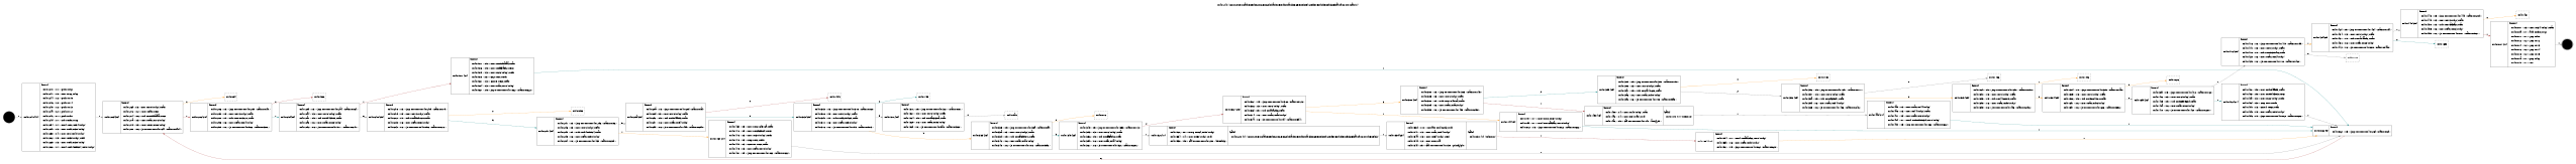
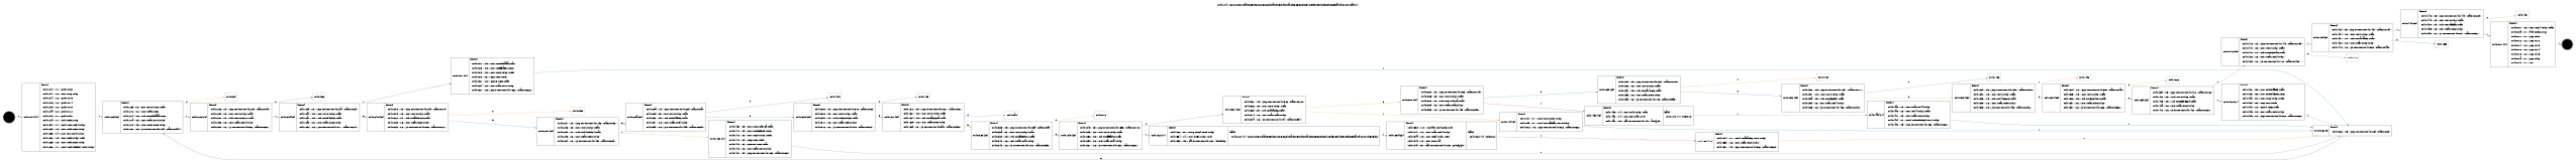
  digraph {
    label="0x401240 (/mnt/c/Users/mathe/Desktop/tcc/POCII/binaries/extr_linuxarchx86eventsintel..perf_event.h_kernel_ip_Final-ollvm.out::main(0))"
    labelloc=t
    rankdir=LR
    node [shape=record]
    edge [color=gray40]
    Entry [fillcolor=black height=0.3 shape=circle style=filled width=0.3]
    n2 [label="{\n     0x401240 [47]\l\n     | [instrs]\l\n     &nbsp;&nbsp;0x401240 \<+1\>: push %rbp\l\n     &nbsp;&nbsp;0x401241 \<+3\>: mov %rsp,%rbp\l\n     &nbsp;&nbsp;0x401244 \<+2\>: push %r15\l\n     &nbsp;&nbsp;0x401246 \<+2\>: push %r14\l\n     &nbsp;&nbsp;0x401248 \<+2\>: push %r13\l\n     &nbsp;&nbsp;0x40124a \<+2\>: push %r12\l\n     &nbsp;&nbsp;0x40124c \<+1\>: push %rbx\l\n     &nbsp;&nbsp;0x40124d \<+7\>: sub $0xb8,%rsp\l\n     &nbsp;&nbsp;0x401254 \<+7\>: movl $0x0,-0x34(%rbp)\l\n     &nbsp;&nbsp;0x40125b \<+3\>: mov %edi,-0x38(%rbp)\l\n     &nbsp;&nbsp;0x40125e \<+4\>: mov %rsi,-0x40(%rbp)\l\n     &nbsp;&nbsp;0x401262 \<+3\>: mov -0x38(%rbp),%edi\l\n     &nbsp;&nbsp;0x401265 \<+3\>: mov %edi,-0x30(%rbp)\l\n     &nbsp;&nbsp;0x401268 \<+7\>: movl $0xb4885924,-0x78(%rbp)\l\n  }"]
    n3 [label="{\n     0x40126f [23]\l\n     | [instrs]\l\n     &nbsp;&nbsp;0x40126f \<+3\>: mov -0x78(%rbp),%eax\l\n     &nbsp;&nbsp;0x401272 \<+2\>: mov %eax,%ecx\l\n     &nbsp;&nbsp;0x401274 \<+6\>: sub $0x85d5afaa,%ecx\l\n     &nbsp;&nbsp;0x40127a \<+3\>: mov %eax,-0x7c(%rbp)\l\n     &nbsp;&nbsp;0x40127d \<+3\>: mov %ecx,-0x80(%rbp)\l\n     &nbsp;&nbsp;0x401280 \<+6\>: je 00000000004016f4 \<main+0x4b4\>\l\n  }"]
    n4 [label="{\n     0x4016f4\l\n  }" style=dashed]
    n5 [label="{\n     0x401286 [25]\l\n     | [instrs]\l\n     &nbsp;&nbsp;0x401286 \<+5\>: jmp 000000000040128b \<main+0x4b\>\l\n     &nbsp;&nbsp;0x40128b \<+3\>: mov -0x7c(%rbp),%eax\l\n     &nbsp;&nbsp;0x40128e \<+5\>: sub $0x88e13670,%eax\l\n     &nbsp;&nbsp;0x401293 \<+6\>: mov %eax,-0x84(%rbp)\l\n     &nbsp;&nbsp;0x401299 \<+6\>: je 0000000000401566 \<main+0x326\>\l\n  }"]
    n6 [label="{\n     0x401566\l\n  }" style=dashed]
    n7 [label="{\n     0x40129f [25]\l\n     | [instrs]\l\n     &nbsp;&nbsp;0x40129f \<+5\>: jmp 00000000004012a4 \<main+0x64\>\l\n     &nbsp;&nbsp;0x4012a4 \<+3\>: mov -0x7c(%rbp),%eax\l\n     &nbsp;&nbsp;0x4012a7 \<+5\>: sub $0x9b4cf0e3,%eax\l\n     &nbsp;&nbsp;0x4012ac \<+6\>: mov %eax,-0x88(%rbp)\l\n     &nbsp;&nbsp;0x4012b2 \<+6\>: je 0000000000401511 \<main+0x2d1\>\l\n  }"]
    n8 [label="{\n     0x401511 [27]\l\n     | [instrs]\l\n     &nbsp;&nbsp;0x401511 \<+5\>: mov $0x85d5afaa,%eax\l\n     &nbsp;&nbsp;0x401516 \<+5\>: mov $0xfff5aeb2,%ecx\l\n     &nbsp;&nbsp;0x40151b \<+3\>: mov -0x2c(%rbp),%edx\l\n     &nbsp;&nbsp;0x40151e \<+3\>: cmp $0x0,%edx\l\n     &nbsp;&nbsp;0x401521 \<+3\>: cmove %ecx,%eax\l\n     &nbsp;&nbsp;0x401524 \<+3\>: mov %eax,-0x78(%rbp)\l\n     &nbsp;&nbsp;0x401527 \<+5\>: jmp 0000000000401862 \<main+0x622\>\l\n  }"]
    n9 [label="{\n     0x4012b8 [25]\l\n     | [instrs]\l\n     &nbsp;&nbsp;0x4012b8 \<+5\>: jmp 00000000004012bd \<main+0x7d\>\l\n     &nbsp;&nbsp;0x4012bd \<+3\>: mov -0x7c(%rbp),%eax\l\n     &nbsp;&nbsp;0x4012c0 \<+5\>: sub $0xab9d7ce0,%eax\l\n     &nbsp;&nbsp;0x4012c5 \<+6\>: mov %eax,-0x8c(%rbp)\l\n     &nbsp;&nbsp;0x4012cb \<+6\>: je 0000000000401856 \<main+0x616\>\l\n  }"]
    Exit [fillcolor=black height=0.3 peripheries=2 shape=circle style=filled width=0.3]
    n11 [label="{\n     0x401862 [5]\l\n     | [instrs]\l\n     &nbsp;&nbsp;0x401862 \<+5\>: jmp 000000000040126f \<main+0x2f\>\l\n  }"]
    n12 [label="{\n     0x401856\l\n  }" style=dashed]
    n13 [label="{\n     0x4012d1 [25]\l\n     | [instrs]\l\n     &nbsp;&nbsp;0x4012d1 \<+5\>: jmp 00000000004012d6 \<main+0x96\>\l\n     &nbsp;&nbsp;0x4012d6 \<+3\>: mov -0x7c(%rbp),%eax\l\n     &nbsp;&nbsp;0x4012d9 \<+5\>: sub $0xb4885924,%eax\l\n     &nbsp;&nbsp;0x4012de \<+6\>: mov %eax,-0x90(%rbp)\l\n     &nbsp;&nbsp;0x4012e4 \<+6\>: je 000000000040146b \<main+0x22b\>\l\n  }"]
    n14 [label="{\n     0x401461\l\n  }" style=dashed]
    n15 [label="{\n     0x40146b [27]\l\n     | [instrs]\l\n     &nbsp;&nbsp;0x40146b \<+5\>: mov $0x2164516a,%eax\l\n     &nbsp;&nbsp;0x401470 \<+5\>: mov $0x2fc35cf7,%ecx\l\n     &nbsp;&nbsp;0x401475 \<+3\>: mov -0x30(%rbp),%edx\l\n     &nbsp;&nbsp;0x401478 \<+3\>: cmp $0x2,%edx\l\n     &nbsp;&nbsp;0x40147b \<+3\>: cmovne %ecx,%eax\l\n     &nbsp;&nbsp;0x40147e \<+3\>: mov %eax,-0x78(%rbp)\l\n     &nbsp;&nbsp;0x401481 \<+5\>: jmp 0000000000401862 \<main+0x622\>\l\n  }"]
    n16 [label="{\n     0x4012ea [25]\l\n     | [instrs]\l\n     &nbsp;&nbsp;0x4012ea \<+5\>: jmp 00000000004012ef \<main+0xaf\>\l\n     &nbsp;&nbsp;0x4012ef \<+3\>: mov -0x7c(%rbp),%eax\l\n     &nbsp;&nbsp;0x4012f2 \<+5\>: sub $0xbe4ff593,%eax\l\n     &nbsp;&nbsp;0x4012f7 \<+6\>: mov %eax,-0x94(%rbp)\l\n     &nbsp;&nbsp;0x4012fd \<+6\>: je 00000000004014db \<main+0x29b\>\l\n  }"]
    n17 [label="{\n     0x401807 [21]\l\n     | [instrs]\l\n     &nbsp;&nbsp;0x401807 \<+3\>: mov -0x34(%rbp),%eax\l\n     &nbsp;&nbsp;0x40180a \<+7\>: add $0xb8,%rsp\l\n     &nbsp;&nbsp;0x401811 \<+1\>: pop %rbx\l\n     &nbsp;&nbsp;0x401812 \<+2\>: pop %r12\l\n     &nbsp;&nbsp;0x401814 \<+2\>: pop %r13\l\n     &nbsp;&nbsp;0x401816 \<+2\>: pop %r14\l\n     &nbsp;&nbsp;0x401818 \<+2\>: pop %r15\l\n     &nbsp;&nbsp;0x40181a \<+1\>: pop %rbp\l\n     &nbsp;&nbsp;0x40181b \<+1\>: ret\l\n  }"]
    n18 [label="{\n     0x4014db\l\n  }" style=dashed]
    n19 [label="{\n     0x401303 [25]\l\n     | [instrs]\l\n     &nbsp;&nbsp;0x401303 \<+5\>: jmp 0000000000401308 \<main+0xc8\>\l\n     &nbsp;&nbsp;0x401308 \<+3\>: mov -0x7c(%rbp),%eax\l\n     &nbsp;&nbsp;0x40130b \<+5\>: sub $0xd325d6c9,%eax\l\n     &nbsp;&nbsp;0x401310 \<+6\>: mov %eax,-0x98(%rbp)\l\n     &nbsp;&nbsp;0x401316 \<+6\>: je 0000000000401753 \<main+0x513\>\l\n  }"]
    n20 [label="{\n     0x401448 [25]\l\n     | [instrs]\l\n     &nbsp;&nbsp;0x401448 \<+5\>: jmp 000000000040144d \<main+0x20d\>\l\n     &nbsp;&nbsp;0x40144d \<+3\>: mov -0x7c(%rbp),%eax\l\n     &nbsp;&nbsp;0x401450 \<+5\>: sub $0x7caf3fa2,%eax\l\n     &nbsp;&nbsp;0x401455 \<+6\>: mov %eax,-0xcc(%rbp)\l\n     &nbsp;&nbsp;0x40145b \<+6\>: je 0000000000401807 \<main+0x5c7\>\l\n  }"]
    n21 [label="{\n     0x401753\l\n  }" style=dashed]
    n22 [label="{\n     0x40131c [25]\l\n     | [instrs]\l\n     &nbsp;&nbsp;0x40131c \<+5\>: jmp 0000000000401321 \<main+0xe1\>\l\n     &nbsp;&nbsp;0x401321 \<+3\>: mov -0x7c(%rbp),%eax\l\n     &nbsp;&nbsp;0x401324 \<+5\>: sub $0xdac3c3ea,%eax\l\n     &nbsp;&nbsp;0x401329 \<+6\>: mov %eax,-0x9c(%rbp)\l\n     &nbsp;&nbsp;0x40132f \<+6\>: je 00000000004015a0 \<main+0x360\>\l\n  }"]
    n23 [label="{\n     0x4016e8\l\n  }" style=dashed]
    n24 [label="{\n     0x4015a0\l\n  }" style=dashed]
    n25 [label="{\n     0x401335 [25]\l\n     | [instrs]\l\n     &nbsp;&nbsp;0x401335 \<+5\>: jmp 000000000040133a \<main+0xfa\>\l\n     &nbsp;&nbsp;0x40133a \<+3\>: mov -0x7c(%rbp),%eax\l\n     &nbsp;&nbsp;0x40133d \<+5\>: sub $0xea3b957c,%eax\l\n     &nbsp;&nbsp;0x401342 \<+6\>: mov %eax,-0xa0(%rbp)\l\n     &nbsp;&nbsp;0x401348 \<+6\>: je 000000000040181c \<main+0x5dc\>\l\n  }"]
    n26 [label="{\n     0x40142f [25]\l\n     | [instrs]\l\n     &nbsp;&nbsp;0x40142f \<+5\>: jmp 0000000000401434 \<main+0x1f4\>\l\n     &nbsp;&nbsp;0x401434 \<+3\>: mov -0x7c(%rbp),%eax\l\n     &nbsp;&nbsp;0x401437 \<+5\>: sub $0x7a0aa0f2,%eax\l\n     &nbsp;&nbsp;0x40143c \<+6\>: mov %eax,-0xc8(%rbp)\l\n     &nbsp;&nbsp;0x401442 \<+6\>: je 00000000004016e8 \<main+0x4a8\>\l\n  }"]
    n27 [label="{\n     0x40181c\l\n  }" style=dashed]
    n28 [label="{\n     0x40134e [25]\l\n     | [instrs]\l\n     &nbsp;&nbsp;0x40134e \<+5\>: jmp 0000000000401353 \<main+0x113\>\l\n     &nbsp;&nbsp;0x401353 \<+3\>: mov -0x7c(%rbp),%eax\l\n     &nbsp;&nbsp;0x401356 \<+5\>: sub $0xfff5aeb2,%eax\l\n     &nbsp;&nbsp;0x40135b \<+6\>: mov %eax,-0xa4(%rbp)\l\n     &nbsp;&nbsp;0x401361 \<+6\>: je 000000000040152c \<main+0x2ec\>\l\n  }"]
    n29 [label="{\n     0x401700\l\n  }" style=dashed]
    n30 [label="{\n     0x40152c [17]\l\n     | [instrs]\l\n     &nbsp;&nbsp;0x40152c \<+8\>: movq $0x64,-0x50(%rbp)\l\n     &nbsp;&nbsp;0x401534 \<+4\>: mov -0x50(%rbp),%rdi\l\n     &nbsp;&nbsp;0x401538 \<+5\>: call 0000000000401220 \<kernel_ip\>\l\n     | [calls]\l\n     &nbsp;&nbsp;0x401220 \{1\} (/mnt/c/Users/mathe/Desktop/tcc/POCII/binaries/extr_linuxarchx86eventsintel..perf_event.h_kernel_ip_Final-ollvm.out::kernel_ip)\l\n  }"]
    n31 [label="{\n     0x401367 [25]\l\n     | [instrs]\l\n     &nbsp;&nbsp;0x401367 \<+5\>: jmp 000000000040136c \<main+0x12c\>\l\n     &nbsp;&nbsp;0x40136c \<+3\>: mov -0x7c(%rbp),%eax\l\n     &nbsp;&nbsp;0x40136f \<+5\>: sub $0xaba2fc6,%eax\l\n     &nbsp;&nbsp;0x401374 \<+6\>: mov %eax,-0xa8(%rbp)\l\n     &nbsp;&nbsp;0x40137a \<+6\>: je 00000000004017f4 \<main+0x5b4\>\l\n  }"]
    n32 [label="{\n     0x401554 [18]\l\n     | [instrs]\l\n     &nbsp;&nbsp;0x401554 \<+7\>: movl $0xaba2fc6,-0x78(%rbp)\l\n     &nbsp;&nbsp;0x40155b \<+6\>: mov %eax,-0xd0(%rbp)\l\n     &nbsp;&nbsp;0x401561 \<+5\>: jmp 0000000000401862 \<main+0x622\>\l\n  }"]
    n33 [label="{\n     0x40153d [23]\l\n     | [instrs]\l\n     &nbsp;&nbsp;0x40153d \<+10\>: movabs $0x4020f2,%rdi\l\n     &nbsp;&nbsp;0x401547 \<+3\>: mov %eax,-0x54(%rbp)\l\n     &nbsp;&nbsp;0x40154a \<+3\>: mov -0x54(%rbp),%esi\l\n     &nbsp;&nbsp;0x40154d \<+2\>: mov $0x0,%al\l\n     &nbsp;&nbsp;0x40154f \<+5\>: call 0000000000401030 \<printf@plt\>\l\n     | [calls]\l\n     &nbsp;&nbsp;0x401030 \{1\} (unknown)\l\n  }"]
    n34 [label="{\n     0x4017f4 [19]\l\n     | [instrs]\l\n     &nbsp;&nbsp;0x4017f4 \<+7\>: movl $0x0,-0x34(%rbp)\l\n     &nbsp;&nbsp;0x4017fb \<+7\>: movl $0x7caf3fa2,-0x78(%rbp)\l\n     &nbsp;&nbsp;0x401802 \<+5\>: jmp 0000000000401862 \<main+0x622\>\l\n  }"]
    n35 [label="{\n     0x401380 [25]\l\n     | [instrs]\l\n     &nbsp;&nbsp;0x401380 \<+5\>: jmp 0000000000401385 \<main+0x145\>\l\n     &nbsp;&nbsp;0x401385 \<+3\>: mov -0x7c(%rbp),%eax\l\n     &nbsp;&nbsp;0x401388 \<+5\>: sub $0x2164516a,%eax\l\n     &nbsp;&nbsp;0x40138d \<+6\>: mov %eax,-0xac(%rbp)\l\n     &nbsp;&nbsp;0x401393 \<+6\>: je 000000000040149e \<main+0x25e\>\l\n  }"]
    n36 [label="{\n     0x40149e [13]\l\n     | [instrs]\l\n     &nbsp;&nbsp;0x40149e \<+4\>: mov -0x40(%rbp),%rax\l\n     &nbsp;&nbsp;0x4014a2 \<+4\>: mov 0x8(%rax),%rdi\l\n     &nbsp;&nbsp;0x4014a6 \<+5\>: call 0000000000401040 \<atoi@plt\>\l\n     | [calls]\l\n     &nbsp;&nbsp;0x401040 \{1\} (unknown)\l\n  }"]
    n37 [label="{\n     0x401399 [25]\l\n     | [instrs]\l\n     &nbsp;&nbsp;0x401399 \<+5\>: jmp 000000000040139e \<main+0x15e\>\l\n     &nbsp;&nbsp;0x40139e \<+3\>: mov -0x7c(%rbp),%eax\l\n     &nbsp;&nbsp;0x4013a1 \<+5\>: sub $0x2a74c626,%eax\l\n     &nbsp;&nbsp;0x4013a6 \<+6\>: mov %eax,-0xb0(%rbp)\l\n     &nbsp;&nbsp;0x4013ac \<+6\>: je 00000000004017e8 \<main+0x5a8\>\l\n  }"]
    n38 [label="{\n     0x401416 [25]\l\n     | [instrs]\l\n     &nbsp;&nbsp;0x401416 \<+5\>: jmp 000000000040141b \<main+0x1db\>\l\n     &nbsp;&nbsp;0x40141b \<+3\>: mov -0x7c(%rbp),%eax\l\n     &nbsp;&nbsp;0x40141e \<+5\>: sub $0x65c59db6,%eax\l\n     &nbsp;&nbsp;0x401423 \<+6\>: mov %eax,-0xc4(%rbp)\l\n     &nbsp;&nbsp;0x401429 \<+6\>: je 0000000000401700 \<main+0x4c0\>\l\n  }"]
    n39 [label="{\n     0x4014ab [21]\l\n     | [instrs]\l\n     &nbsp;&nbsp;0x4014ab \<+3\>: mov %eax,-0x44(%rbp)\l\n     &nbsp;&nbsp;0x4014ae \<+3\>: mov -0x44(%rbp),%eax\l\n     &nbsp;&nbsp;0x4014b1 \<+3\>: mov %eax,-0x2c(%rbp)\l\n     &nbsp;&nbsp;0x4014b4 \<+7\>: movl $0x5899963d,-0x78(%rbp)\l\n     &nbsp;&nbsp;0x4014bb \<+5\>: jmp 0000000000401862 \<main+0x622\>\l\n  }"]
    n40 [label="{\n     0x4017e8\l\n  }" style=dashed]
    n41 [label="{\n     0x4013b2 [25]\l\n     | [instrs]\l\n     &nbsp;&nbsp;0x4013b2 \<+5\>: jmp 00000000004013b7 \<main+0x177\>\l\n     &nbsp;&nbsp;0x4013b7 \<+3\>: mov -0x7c(%rbp),%eax\l\n     &nbsp;&nbsp;0x4013ba \<+5\>: sub $0x2fc35cf7,%eax\l\n     &nbsp;&nbsp;0x4013bf \<+6\>: mov %eax,-0xb4(%rbp)\l\n     &nbsp;&nbsp;0x4013c5 \<+6\>: je 0000000000401486 \<main+0x246\>\l\n  }"]
    n42 [label="{\n     0x4014c0 [27]\l\n     | [instrs]\l\n     &nbsp;&nbsp;0x4014c0 \<+5\>: mov $0xbe4ff593,%eax\l\n     &nbsp;&nbsp;0x4014c5 \<+5\>: mov $0x9b4cf0e3,%ecx\l\n     &nbsp;&nbsp;0x4014ca \<+3\>: mov -0x2c(%rbp),%edx\l\n     &nbsp;&nbsp;0x4014cd \<+3\>: cmp $0x1,%edx\l\n     &nbsp;&nbsp;0x4014d0 \<+3\>: cmovl %ecx,%eax\l\n     &nbsp;&nbsp;0x4014d3 \<+3\>: mov %eax,-0x78(%rbp)\l\n     &nbsp;&nbsp;0x4014d6 \<+5\>: jmp 0000000000401862 \<main+0x622\>\l\n  }"]
    n43 [label="{\n     0x401486\l\n  }" style=dashed]
    n44 [label="{\n     0x4013cb [25]\l\n     | [instrs]\l\n     &nbsp;&nbsp;0x4013cb \<+5\>: jmp 00000000004013d0 \<main+0x190\>\l\n     &nbsp;&nbsp;0x4013d0 \<+3\>: mov -0x7c(%rbp),%eax\l\n     &nbsp;&nbsp;0x4013d3 \<+5\>: sub $0x44cce213,%eax\l\n     &nbsp;&nbsp;0x4013d8 \<+6\>: mov %eax,-0xb8(%rbp)\l\n     &nbsp;&nbsp;0x4013de \<+6\>: je 00000000004014f6 \<main+0x2b6\>\l\n  }"]
    n45 [label="{\n     0x4013fd [25]\l\n     | [instrs]\l\n     &nbsp;&nbsp;0x4013fd \<+5\>: jmp 0000000000401402 \<main+0x1c2\>\l\n     &nbsp;&nbsp;0x401402 \<+3\>: mov -0x7c(%rbp),%eax\l\n     &nbsp;&nbsp;0x401405 \<+5\>: sub $0x5899963d,%eax\l\n     &nbsp;&nbsp;0x40140a \<+6\>: mov %eax,-0xc0(%rbp)\l\n     &nbsp;&nbsp;0x401410 \<+6\>: je 00000000004014c0 \<main+0x280\>\l\n  }"]
    n46 [label="{\n     0x4013e4 [25]\l\n     | [instrs]\l\n     &nbsp;&nbsp;0x4013e4 \<+5\>: jmp 00000000004013e9 \<main+0x1a9\>\l\n     &nbsp;&nbsp;0x4013e9 \<+3\>: mov -0x7c(%rbp),%eax\l\n     &nbsp;&nbsp;0x4013ec \<+5\>: sub $0x56cd1b60,%eax\l\n     &nbsp;&nbsp;0x4013f1 \<+6\>: mov %eax,-0xbc(%rbp)\l\n     &nbsp;&nbsp;0x4013f7 \<+6\>: je 0000000000401626 \<main+0x3e6\>\l\n  }"]
    n47 [label="{\n     0x4014f6\l\n  }" style=dashed]
    n48 [label="{\n     0x401626\l\n  }" style=dashed]
    Entry -> n2 [label=" 1"]
    n2 -> n3 [label=" 1"]
    n3 -> n4 [color=darkorange label=" 0"]
    n3 -> n5 [color=brown label=" 7"]
    n5 -> n6 [color=brown label=" 0"]
    n5 -> n7 [color=teal label=" 7"]
    n7 -> n8 [color=brown label=" 1"]
    n7 -> n9 [label=" 6"]
    n8 -> n11 [color=teal label=" 1"]
    n9 -> n12 [color=darkorange label=" 0"]
    n9 -> n13 [color=teal label=" 6"]
    n11 -> n3 [color=brown label=" 6"]
    n13 -> n15 [color=darkorange label=" 1"]
    n13 -> n16 [label=" 5"]
    n15 -> n11 [label=" 1"]
    n16 -> n18 [color=brown label=" 0"]
    n16 -> n19 [color=teal label=" 5"]
    n17 -> Exit [label=" 1"]
    n19 -> n21 [color=teal label=" 0"]
    n19 -> n22 [label=" 5"]
    n20 -> n14 [color=darkorange label=" 0"]
    n20 -> n17 [color=brown label=" 1"]
    n22 -> n24 [label=" 0"]
-   n19 -> n25 [color=darkorange label=" 5"]
+   n22 -> n25 [color=darkorange label=" 5"]
    n25 -> n27 [color=darkorange label=" 0"]
    n25 -> n28 [color=teal label=" 5"]
    n26 -> n20 [label=" 1"]
    n26 -> n23 [color=teal label=" 0"]
    n28 -> n30 [label=" 1"]
    n28 -> n31 [color=brown label=" 4"]
    n30 -> n33 [label=" 1"]
    n31 -> n34 [color=darkorange label=" 1"]
    n31 -> n35 [color=darkorange label=" 3"]
    n32 -> n11 [color=darkorange label=" 1"]
    n33 -> n32 [color=brown label=" 1"]
    n34 -> n11 [color=teal label=" 1"]
    n35 -> n36 [color=brown label=" 1"]
    n35 -> n37 [color=teal label=" 2"]
    n36 -> n39 [label=" 1"]
    n37 -> n40 [color=darkorange label=" 0"]
    n37 -> n41 [label=" 2"]
    n38 -> n26 [color=darkorange label=" 1"]
    n38 -> n29 [label=" 0"]
    n39 -> n11 [color=teal label=" 1"]
    n41 -> n43 [label=" 0"]
    n41 -> n44 [color=darkorange label=" 2"]
    n42 -> n11 [label=" 1"]
    n44 -> n46 [color=darkorange label=" 2"]
    n44 -> n47 [color=darkorange label=" 7"]
    n45 -> n38 [label=" 1"]
    n45 -> n42 [color=teal label=" 1"]
    n46 -> n45 [label=" 2"]
    n46 -> n48 [color=darkorange label=" 0"]
  }
